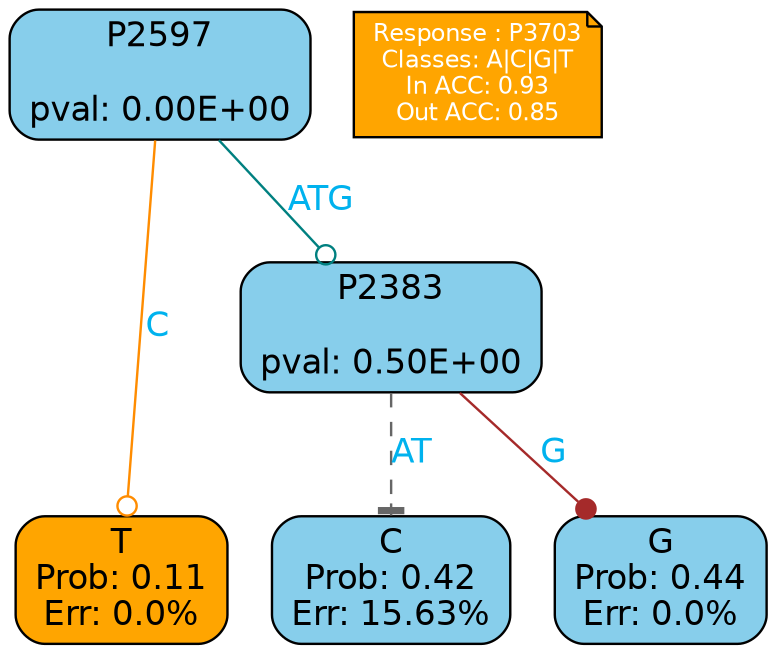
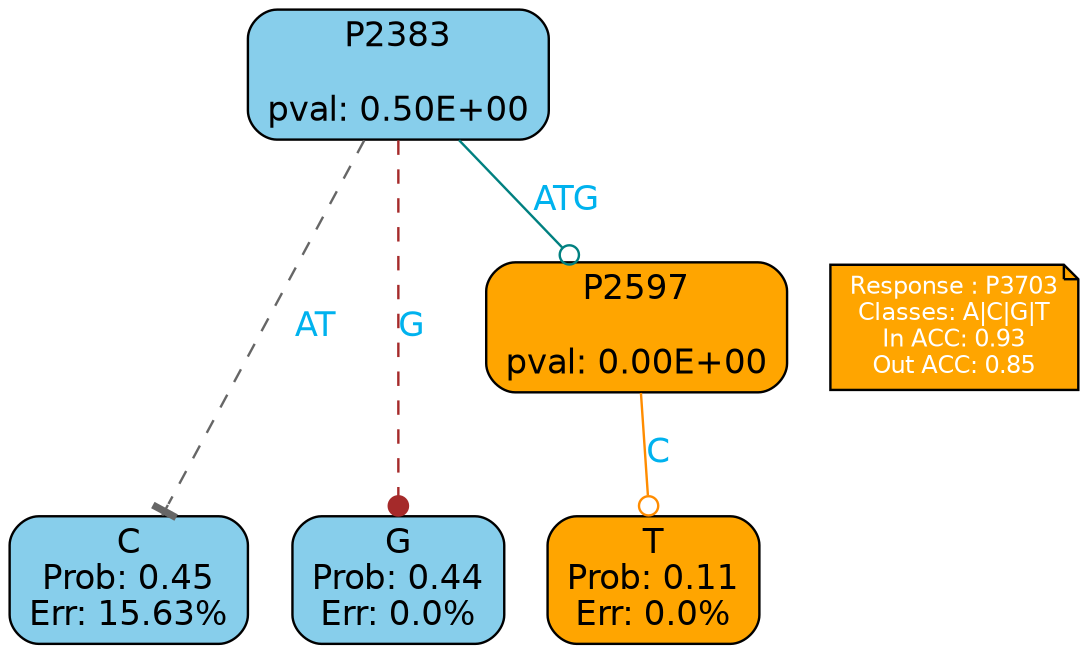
  digraph {
    ranksep=equally
    splines=polylines
    node [color=black fillcolor=skyblue fontname=helvetica shape=box style="filled, rounded"]
    edge [arrowhead=odot fontcolor=deepskyblue2 fontname=helvetica style=solid]
-   n1 [label="C\nProb: 0.42\nErr: 15.63%"]
+   n1 [label="C\nProb: 0.45\nErr: 15.63%"]
    n2 [label="G\nProb: 0.44\nErr: 0.0%"]
    n3 [fillcolor=orange label="T\nProb: 0.11\nErr: 0.0%"]
    n4 [align=left fillcolor=orange fontcolor=white fontsize=10 label="Response : P3703\nClasses: A|C|G|T\nIn ACC: 0.93\nOut ACC: 0.85\n" shape=note style=filled]
-   n5 [label="P2597\n\npval: 0.00E+00"]
+   n5 [fillcolor=orange label="P2597\n\npval: 0.00E+00"]
    n6 [label="P2383\n\npval: 0.50E+00"]
    subgraph sub_1 {
      rank=same
      n1
      n2
      n3
    }
    subgraph sub_2 {
      rank=same
      n4
      n5
    }
    n5 -> n3 [color=darkorange label=C]
-   n5 -> n6 [color=teal label=ATG]
+   n6 -> n5 [color=teal label=ATG]
    n6 -> n1 [arrowhead=tee color=gray40 label=AT style=dashed]
-   n6 -> n2 [arrowhead=dot color=brown label=G]
+   n6 -> n2 [arrowhead=dot color=brown label=G style=dashed]
  }
